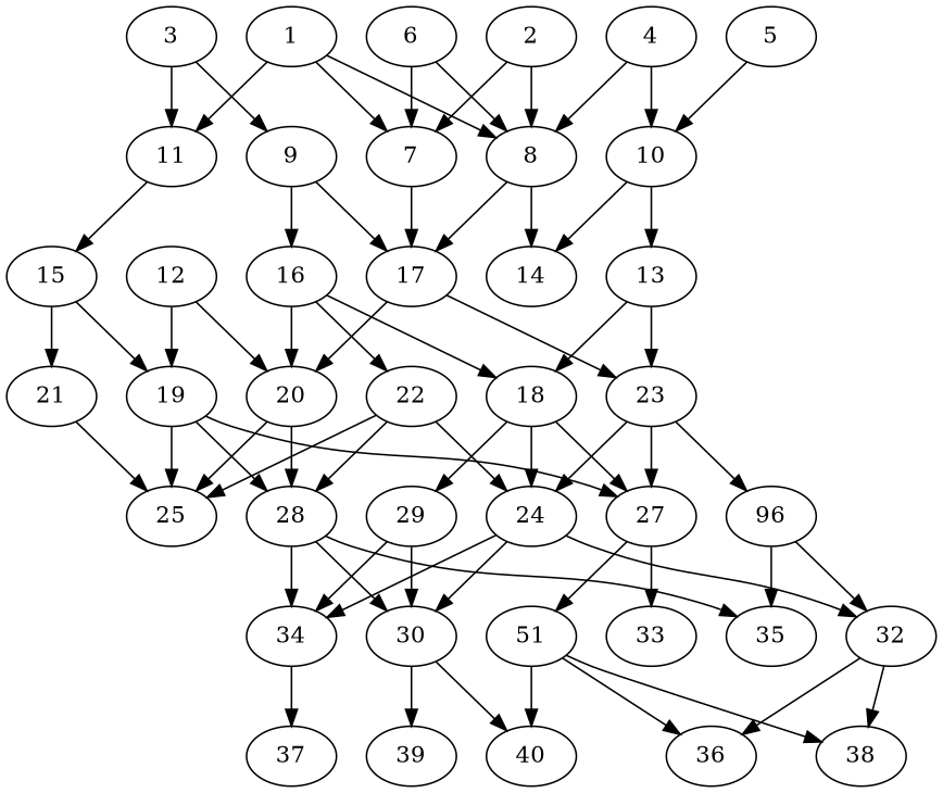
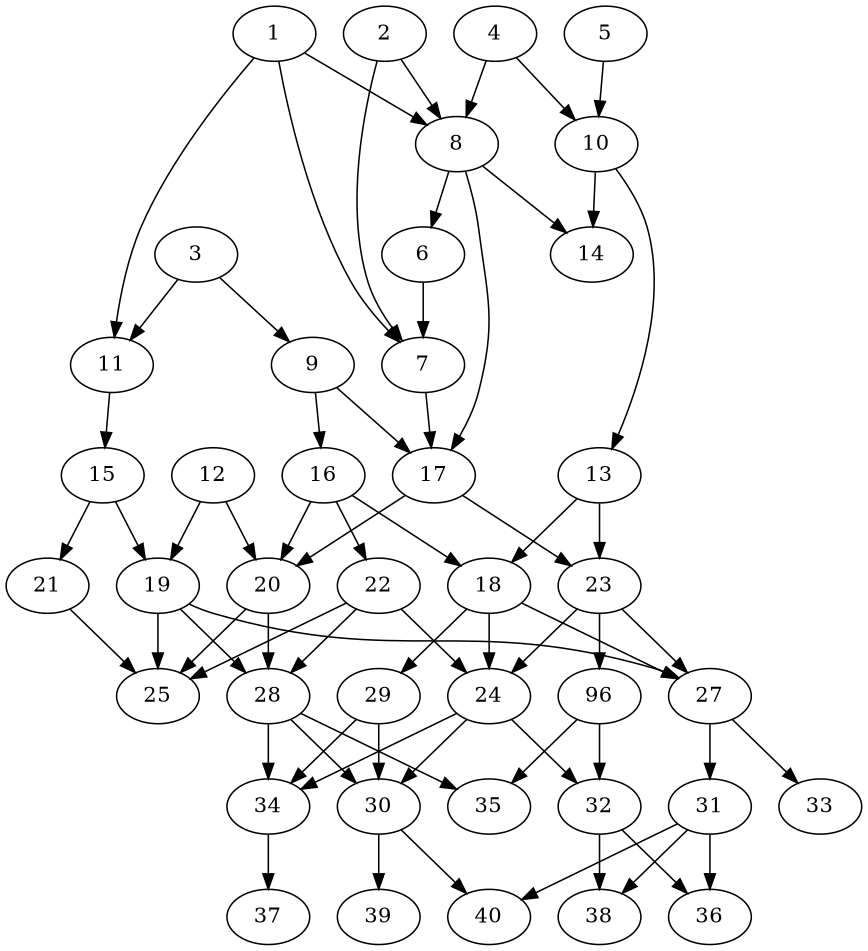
  digraph {
    node [alpha=0.18]
    1 [alpha=0.04 expect_size=45010944]
    7 [alpha=0.01 expect_size=13014016]
    8 [alpha=0.02 expect_size=47314944]
    11 [expect_size=41763840]
    17 [alpha=0.00 expect_size=21202944]
    14 [alpha=0.05 expect_size=36696064]
    15 [alpha=0.01 expect_size=46772224]
    20 [alpha=0.03 expect_size=16492544]
    23 [alpha=0.03 expect_size=44206080]
    19 [alpha=0.08 expect_size=28463104]
    21 [alpha=0.14 expect_size=38897664]
    2 [alpha=0.12 expect_size=47924224]
    3 [alpha=0.01 expect_size=28912640]
    9 [alpha=0.15 expect_size=27289600]
    16 [expect_size=32329728]
    18 [alpha=0.13 expect_size=23560192]
    22 [alpha=0.04 expect_size=33331200]
    4 [alpha=0.04 expect_size=21524480]
    10 [alpha=0.09 expect_size=23121920]
    13 [alpha=0.11 expect_size=34142208]
    12 [alpha=0.05 expect_size=52256768]
    5 [alpha=0.14 expect_size=21686272]
    6 [alpha=0.15 expect_size=21869568]
    25 [alpha=0.03 expect_size=34594816]
    28 [alpha=0.09 expect_size=34265088]
    27 [alpha=0.07 expect_size=33421312]
    24 [alpha=0.10 expect_size=22145024]
    n28 [alpha=0.03 expect_size=37526528 label=96]
    29 [alpha=0.20 expect_size=17785856]
-   31 [alpha=0.12 expect_size=43232256 label=51]
+   31 [alpha=0.12 expect_size=43232256]
    33 [alpha=0.12 expect_size=37842944]
    30 [expect_size=36917248]
    34 [alpha=0.12 expect_size=45303808]
    35 [alpha=0.09 expect_size=20794368]
    32 [alpha=0.06 expect_size=29313024]
    39 [alpha=0.09 expect_size=27002880]
    40 [alpha=0.07 expect_size=26500096]
    36 [expect_size=27943936]
    38 [alpha=0.16 expect_size=6125568]
    37 [alpha=0.13 expect_size=36192256]
    1 -> 7
    1 -> 8
    1 -> 11
    7 -> 17
    8 -> 17
    8 -> 14
    11 -> 15
    17 -> 20
    17 -> 23
    15 -> 19
    15 -> 21
    20 -> 25
    20 -> 28
    23 -> 27
    23 -> 24
    23 -> n28
    19 -> 25
    19 -> 28
    19 -> 27
    21 -> 25
    2 -> 7
    2 -> 8
    3 -> 11
    3 -> 9
    9 -> 17
    9 -> 16
    16 -> 20
    16 -> 18
    16 -> 22
    18 -> 27
    18 -> 24
    18 -> 29
    22 -> 25
    22 -> 28
    22 -> 24
    4 -> 8
    4 -> 10
    10 -> 14
    10 -> 13
    13 -> 23
    13 -> 18
    12 -> 20
    12 -> 19
    5 -> 10
    6 -> 7
-   6 -> 8
+   8 -> 6
    28 -> 30
    28 -> 34
    28 -> 35
    27 -> 31
    27 -> 33
    24 -> 30
    24 -> 34
    24 -> 32
    n28 -> 35
    n28 -> 32
    29 -> 30
    29 -> 34
    31 -> 40
    31 -> 36
    31 -> 38
    30 -> 39
    30 -> 40
    34 -> 37
    32 -> 36
    32 -> 38
  }
